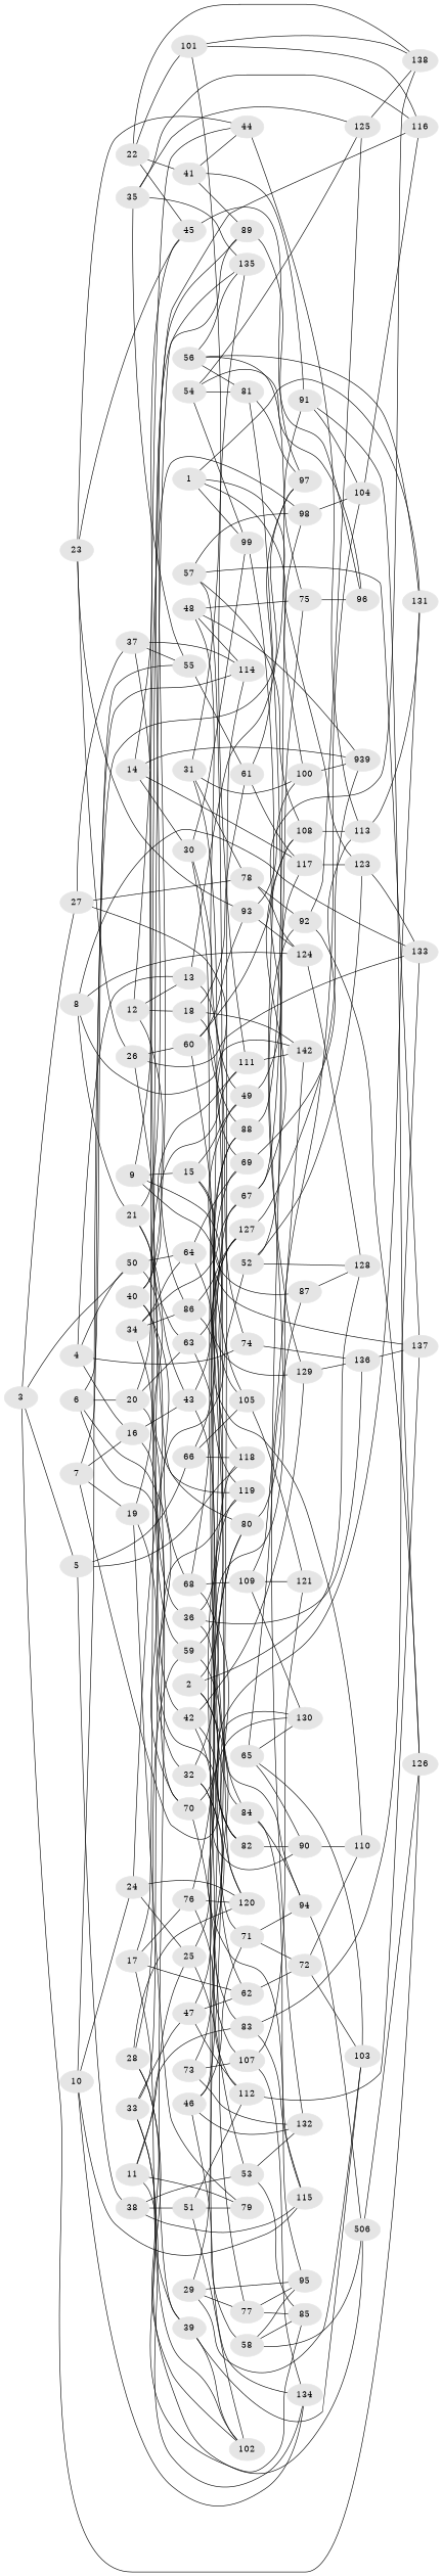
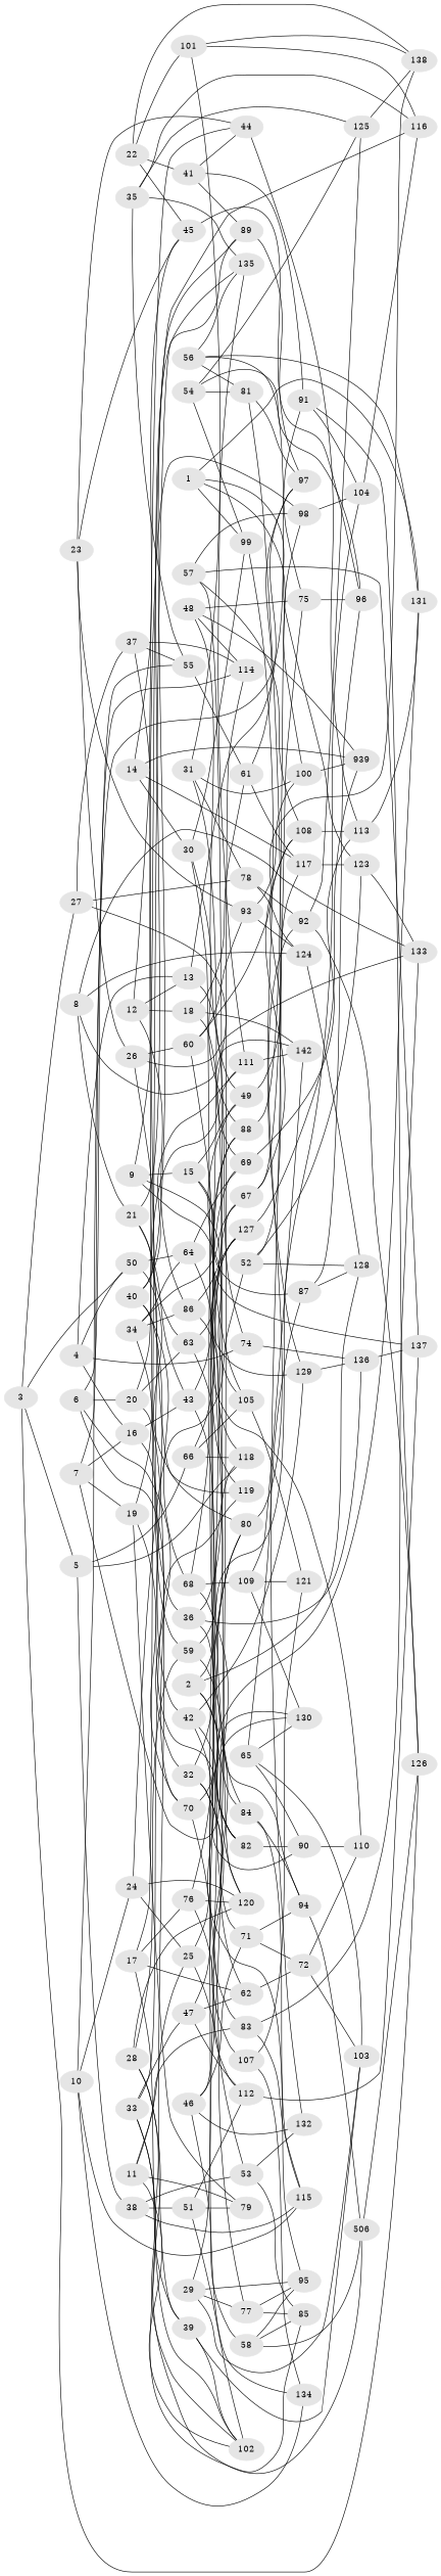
  graph {
    rankdir=LR
    node [color=gray90 style=filled]
    1
    99
    100
    123
    131
    129
    n7 [label=939]
    133
    2
    62
    69
    82
    128
    72
    113
    90
    3
    5
    27
    50
    126
    38
    66
    118
    37
    78
    80
    64
    4
    13
    16
    74
    97
    43
    136
    115
    53
    51
    105
    127
    6
    20
    32
    55
    70
    39
    63
    98
    83
    107
    61
    77
    7
    19
    114
    130
    79
    111
    8
    21
    n61 [label=142]
    124
    36
    135
    9
    15
    116
    49
    87
    137
    121
    10
    24
    91
    134
    25
    52
    120
    104
    11
    67
    12
    18
    44
    86
    71
    14
    30
    45
    117
    88
    94
    96
    108
    84
    110
    17
    76
    89
    102
    112
    103
    119
    22
    41
    101
    138
    23
    26
    93
    60
    85
    132
    75
    92
    28
    59
    n118 [label=506]
    29
    95
    31
    33
    47
    34
    35
    125
    40
    42
    68
    109
    46
    58
    48
    54
    81
    56
    57
    65
-   73
    1 -- 99
    1 -- 100
    1 -- 123
    1 -- 131
    99 -- 129
    100 -- n7
    123 -- 133
    129 -- 136
    2 -- 62
    2 -- 69
    2 -- 82
    2 -- 128
    62 -- 72
    69 -- 113
    82 -- 90
    72 -- 110
    72 -- 103
    113 -- 131
    90 -- 110
    3 -- 5
    3 -- 27
    3 -- 50
    3 -- 126
    5 -- 38
    5 -- 66
    5 -- 118
    27 -- 69
    27 -- 37
    27 -- 78
    50 -- 80
    50 -- 64
    38 -- 115
    38 -- 53
    38 -- 51
    66 -- 118
    66 -- 105
    66 -- 127
    37 -- 55
    37 -- 114
    37 -- 119
    78 -- 124
    78 -- 92
    80 -- 92
    64 -- 69
    64 -- 110
    4 -- 50
    4 -- 13
    4 -- 16
    4 -- 74
    13 -- 74
    13 -- 97
    16 -- 90
    16 -- 43
    74 -- 136
    43 -- 49
    43 -- 84
    136 -- 137
    53 -- 85
    53 -- 132
    51 -- 79
    51 -- 102
    51 -- 112
    105 -- 121
    127 -- n7
    6 -- 20
    6 -- 32
    6 -- 55
    6 -- 70
    20 -- 39
    20 -- 63
    20 -- 98
    32 -- 80
    32 -- 83
    32 -- 107
    55 -- 61
    70 -- 131
    70 -- 77
    39 -- 102
    39 -- 103
    63 -- 127
    63 -- 119
    98 -- 104
    83 -- 133
    83 -- 115
    107 -- 121
    107 -- 134
    61 -- 97
    61 -- 117
    77 -- 85
    77 -- 95
    7 -- 16
    7 -- 19
    7 -- 114
    7 -- 130
    19 -- 70
    19 -- 79
    19 -- 111
    111 -- n61
    8 -- 133
    8 -- 21
    8 -- n61
    8 -- 124
    21 -- 43
    21 -- 36
    21 -- 135
    124 -- 128
    36 -- 136
    36 -- 134
    36 -- 88
    9 -- 129
    9 -- 105
    9 -- 15
    9 -- 116
    15 -- 49
    15 -- 87
    15 -- 137
    49 -- 108
    87 -- 128
+   87 -- 96
    10 -- 115
    10 -- 24
    10 -- 91
    10 -- 134
    24 -- 25
    24 -- 52
    24 -- 120
    91 -- 126
    91 -- 104
    25 -- 53
    25 -- 67
    52 -- 123
    52 -- 128
    52 -- 117
    104 -- 116
    11 -- 83
    11 -- 79
-   11 -- 134
+   11 -- 102
    11 -- 25
    67 -- 108
    67 -- 75
    12 -- 13
    12 -- 18
    12 -- 44
    12 -- 86
    18 -- 61
    18 -- n61
    18 -- 71
    44 -- 113
    86 -- 118
    86 -- 127
    71 -- 72
    71 -- 94
    14 -- n7
    14 -- 30
    14 -- 45
    14 -- 117
    30 -- 99
    30 -- 88
    30 -- 94
    45 -- 96
    117 -- 123
    88 -- 98
    94 -- n118
    108 -- 113
    84 -- 115
    84 -- 94
    17 -- 62
    17 -- 76
    17 -- 89
    17 -- 102
    76 -- 80
    76 -- 120
    76 -- 112
    89 -- 97
    112 -- 137
    22 -- 45
    22 -- 41
    22 -- 101
    22 -- 138
    41 -- 91
    41 -- 44
    41 -- 89
    101 -- 111
    101 -- 116
    101 -- 138
    23 -- 44
    23 -- 45
    23 -- 26
    23 -- 93
    26 -- 133
    26 -- 63
    26 -- 60
    93 -- 100
    93 -- 124
    60 -- 105
    60 -- 138
    60 -- 93
    75 -- 96
    92 -- 126
    92 -- 125
    28 -- 39
    28 -- 120
    28 -- 59
    28 -- n118
    59 -- 82
    59 -- 104
    n118 -- 126
    29 -- 118
    29 -- 77
    29 -- 103
    29 -- 95
    31 -- 100
    31 -- 78
    31 -- 135
    31 -- 84
    33 -- 102
    33 -- 119
    33 -- 85
    33 -- 47
    47 -- 62
    47 -- 130
    47 -- 112
    34 -- 64
    34 -- 67
    34 -- 86
    34 -- 59
    35 -- 55
    35 -- 135
    35 -- 116
    35 -- 125
    125 -- 138
    40 -- 111
    40 -- 89
    40 -- 42
    40 -- 68
    42 -- 129
    42 -- 82
    42 -- 95
    68 -- 120
    68 -- 88
    68 -- 109
    109 -- 130
    109 -- n61
    109 -- 121
    46 -- 114
    46 -- 71
    46 -- 132
    46 -- 58
    58 -- 85
    58 -- n118
    58 -- 95
    48 -- n7
    48 -- 114
    48 -- 49
    48 -- 75
    54 -- 99
    54 -- 96
    54 -- 125
    54 -- 81
    81 -- 97
    81 -- 132
    56 -- 131
    56 -- 135
    56 -- 75
    56 -- 81
    57 -- 98
    57 -- 137
    57 -- 120
    57 -- 108
    65 -- 90
    65 -- 130
    65 -- 87
    65 -- 103
-   73 -- 107
-   73 -- 119
-   73 -- 132
  }
